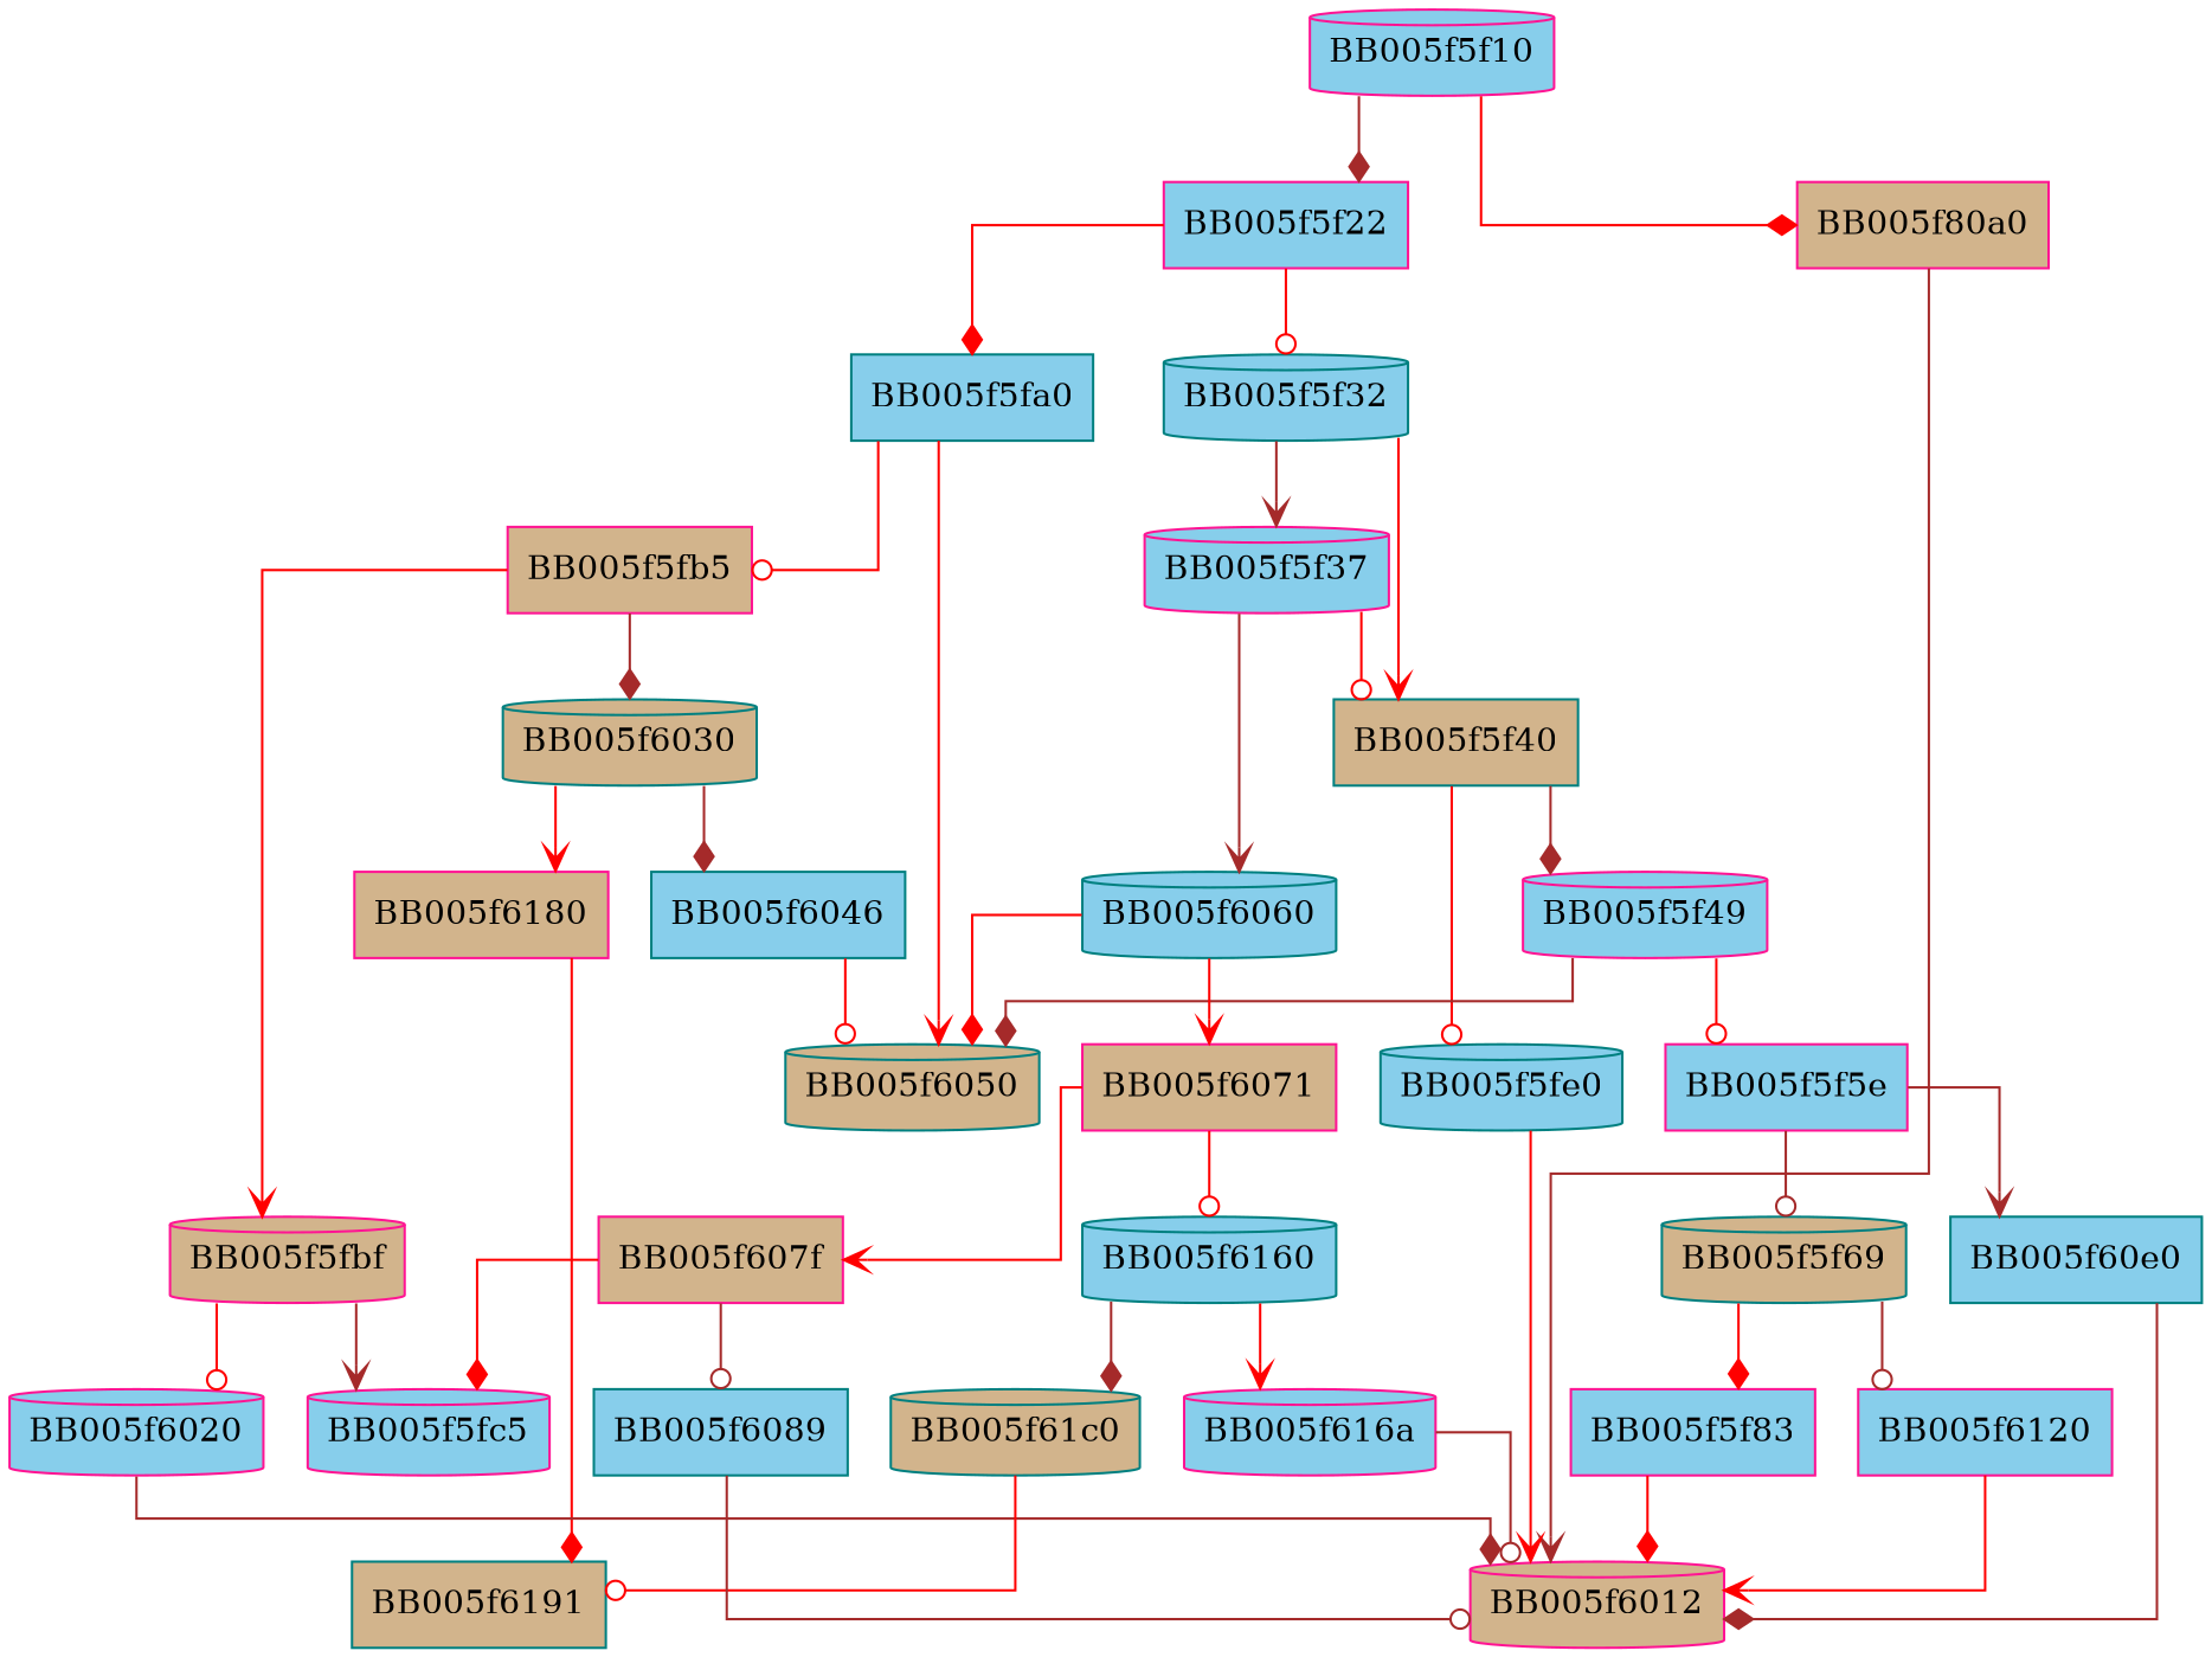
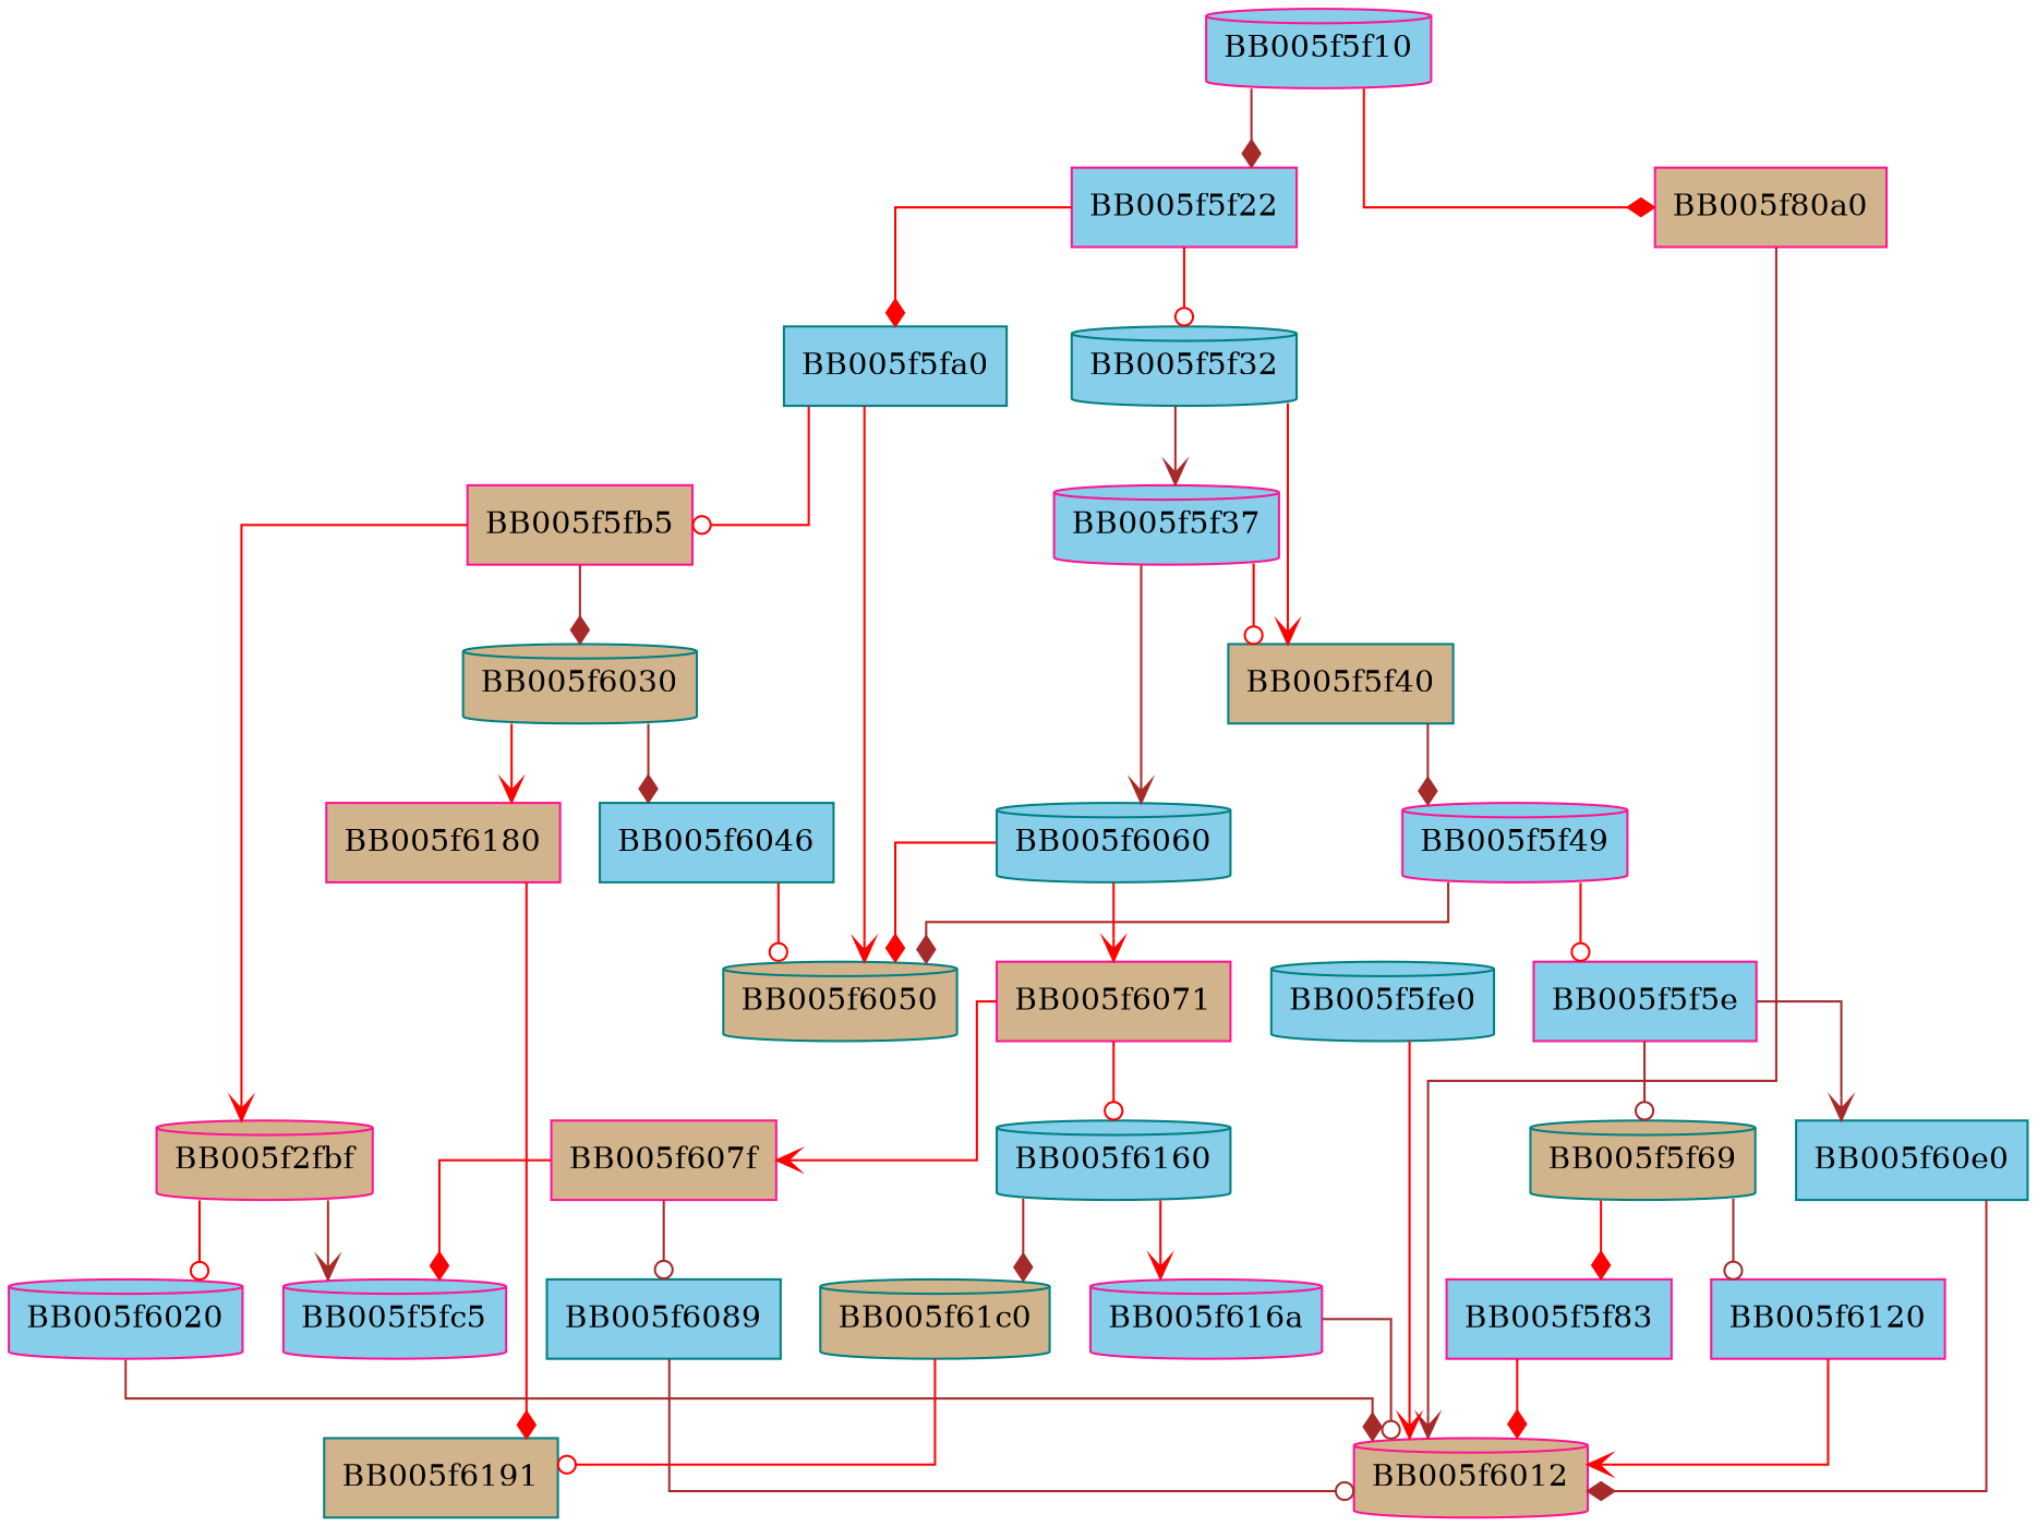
  digraph {
    splines=ortho
    node [color=deeppink fillcolor=skyblue shape=cylinder style=filled]
    edge [arrowhead=diamond color=red]
    n1 [fillcolor=tan label=BB005f80a0 shape=box]
    BB005f5f10
    BB005f5f22 [shape=box]
    BB005f6012 [fillcolor=tan]
    BB005f5fa0 [color=teal shape=box]
    BB005f5f32 [color=teal]
    BB005f6050 [color=teal fillcolor=tan]
    BB005f5fb5 [fillcolor=tan shape=box]
    BB005f5f40 [color=teal fillcolor=tan shape=box]
    BB005f5f37
    BB005f6030 [color=teal fillcolor=tan]
-   BB005f5fbf [fillcolor=tan]
+   BB005f5fbf [fillcolor=tan label=BB005f2fbf]
    BB005f5fe0 [color=teal]
    BB005f5f49
    BB005f6060 [color=teal]
    BB005f5f5e [shape=box]
    BB005f6071 [fillcolor=tan shape=box]
    BB005f6160 [color=teal]
    BB005f607f [fillcolor=tan shape=box]
    BB005f60e0 [color=teal shape=box]
    BB005f5f69 [color=teal fillcolor=tan]
    BB005f6120 [shape=box]
    BB005f5f83 [shape=box]
    BB005f6180 [fillcolor=tan shape=box]
    BB005f6046 [color=teal shape=box]
    BB005f6020
    BB005f5fc5
    BB005f6191 [color=teal fillcolor=tan shape=box]
    BB005f61c0 [color=teal fillcolor=tan]
    BB005f616a
    BB005f6089 [color=teal shape=box]
    n1 -> BB005f6012 [arrowhead=vee color=brown]
    BB005f5f10 -> n1
    BB005f5f10 -> BB005f5f22 [color=brown]
    BB005f5f22 -> BB005f5fa0
    BB005f5f22 -> BB005f5f32 [arrowhead=odot]
    BB005f5fa0 -> BB005f6050 [arrowhead=vee]
    BB005f5fa0 -> BB005f5fb5 [arrowhead=odot]
    BB005f5f32 -> BB005f5f40 [arrowhead=vee]
    BB005f5f32 -> BB005f5f37 [arrowhead=vee color=brown]
    BB005f5fb5 -> BB005f6030 [color=brown]
    BB005f5fb5 -> BB005f5fbf [arrowhead=vee]
-   BB005f5f40 -> BB005f5fe0 [arrowhead=odot]
    BB005f5f40 -> BB005f5f49 [color=brown]
    BB005f5f37 -> BB005f5f40 [arrowhead=odot]
    BB005f5f37 -> BB005f6060 [arrowhead=vee color=brown]
    BB005f6030 -> BB005f6180 [arrowhead=vee]
    BB005f6030 -> BB005f6046 [color=brown]
    BB005f5fbf -> BB005f6020 [arrowhead=odot]
    BB005f5fbf -> BB005f5fc5 [arrowhead=vee color=brown]
    BB005f5fe0 -> BB005f6012 [arrowhead=vee]
    BB005f5f49 -> BB005f6050 [color=brown]
    BB005f5f49 -> BB005f5f5e [arrowhead=odot]
    BB005f6060 -> BB005f6050
    BB005f6060 -> BB005f6071 [arrowhead=vee]
    BB005f5f5e -> BB005f60e0 [arrowhead=vee color=brown]
    BB005f5f5e -> BB005f5f69 [arrowhead=odot color=brown]
    BB005f6071 -> BB005f6160 [arrowhead=odot]
    BB005f6071 -> BB005f607f [arrowhead=vee]
    BB005f6160 -> BB005f61c0 [color=brown]
    BB005f6160 -> BB005f616a [arrowhead=vee]
    BB005f607f -> BB005f5fc5
    BB005f607f -> BB005f6089 [arrowhead=odot color=brown]
    BB005f60e0 -> BB005f6012 [color=brown]
    BB005f5f69 -> BB005f6120 [arrowhead=odot color=brown]
    BB005f5f69 -> BB005f5f83
    BB005f6120 -> BB005f6012 [arrowhead=vee]
    BB005f5f83 -> BB005f6012
    BB005f6180 -> BB005f6191
    BB005f6046 -> BB005f6050 [arrowhead=odot]
    BB005f6020 -> BB005f6012 [color=brown]
    BB005f61c0 -> BB005f6191 [arrowhead=odot]
    BB005f616a -> BB005f6012 [arrowhead=odot color=brown]
    BB005f6089 -> BB005f6012 [arrowhead=odot color=brown]
  }
